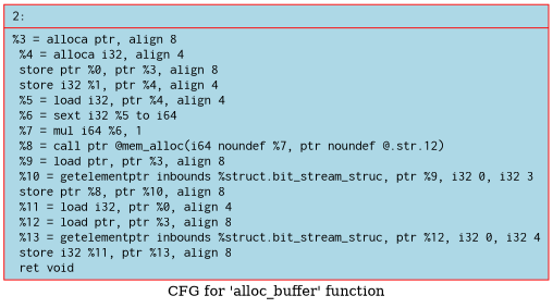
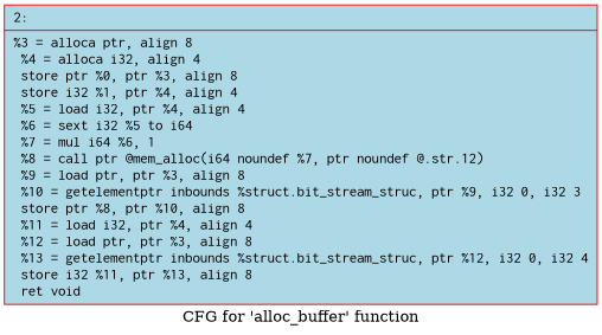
  digraph {
    label="CFG for 'alloc_buffer' function"
-   n1 [color=red fillcolor=lightblue fontname=Courier label="{2:\l|  %3 = alloca ptr, align 8\l  %4 = alloca i32, align 4\l  store ptr %0, ptr %3, align 8\l  store i32 %1, ptr %4, align 4\l  %5 = load i32, ptr %4, align 4\l  %6 = sext i32 %5 to i64\l  %7 = mul i64 %6, 1\l  %8 = call ptr @mem_alloc(i64 noundef %7, ptr noundef @.str.12)\l  %9 = load ptr, ptr %3, align 8\l  %10 = getelementptr inbounds %struct.bit_stream_struc, ptr %9, i32 0, i32 3\l  store ptr %8, ptr %10, align 8\l  %11 = load i32, ptr %0, align 4\l  %12 = load ptr, ptr %3, align 8\l  %13 = getelementptr inbounds %struct.bit_stream_struc, ptr %12, i32 0, i32 4\l  store i32 %11, ptr %13, align 8\l  ret void\l}" shape=record style=filled]
+   n1 [color=red fillcolor=lightblue fontname=Courier label="{2:\l|  %3 = alloca ptr, align 8\l  %4 = alloca i32, align 4\l  store ptr %0, ptr %3, align 8\l  store i32 %1, ptr %4, align 4\l  %5 = load i32, ptr %4, align 4\l  %6 = sext i32 %5 to i64\l  %7 = mul i64 %6, 1\l  %8 = call ptr @mem_alloc(i64 noundef %7, ptr noundef @.str.12)\l  %9 = load ptr, ptr %3, align 8\l  %10 = getelementptr inbounds %struct.bit_stream_struc, ptr %9, i32 0, i32 3\l  store ptr %8, ptr %10, align 8\l  %11 = load i32, ptr %4, align 4\l  %12 = load ptr, ptr %3, align 8\l  %13 = getelementptr inbounds %struct.bit_stream_struc, ptr %12, i32 0, i32 4\l  store i32 %11, ptr %13, align 8\l  ret void\l}" shape=record style=filled]
  }
